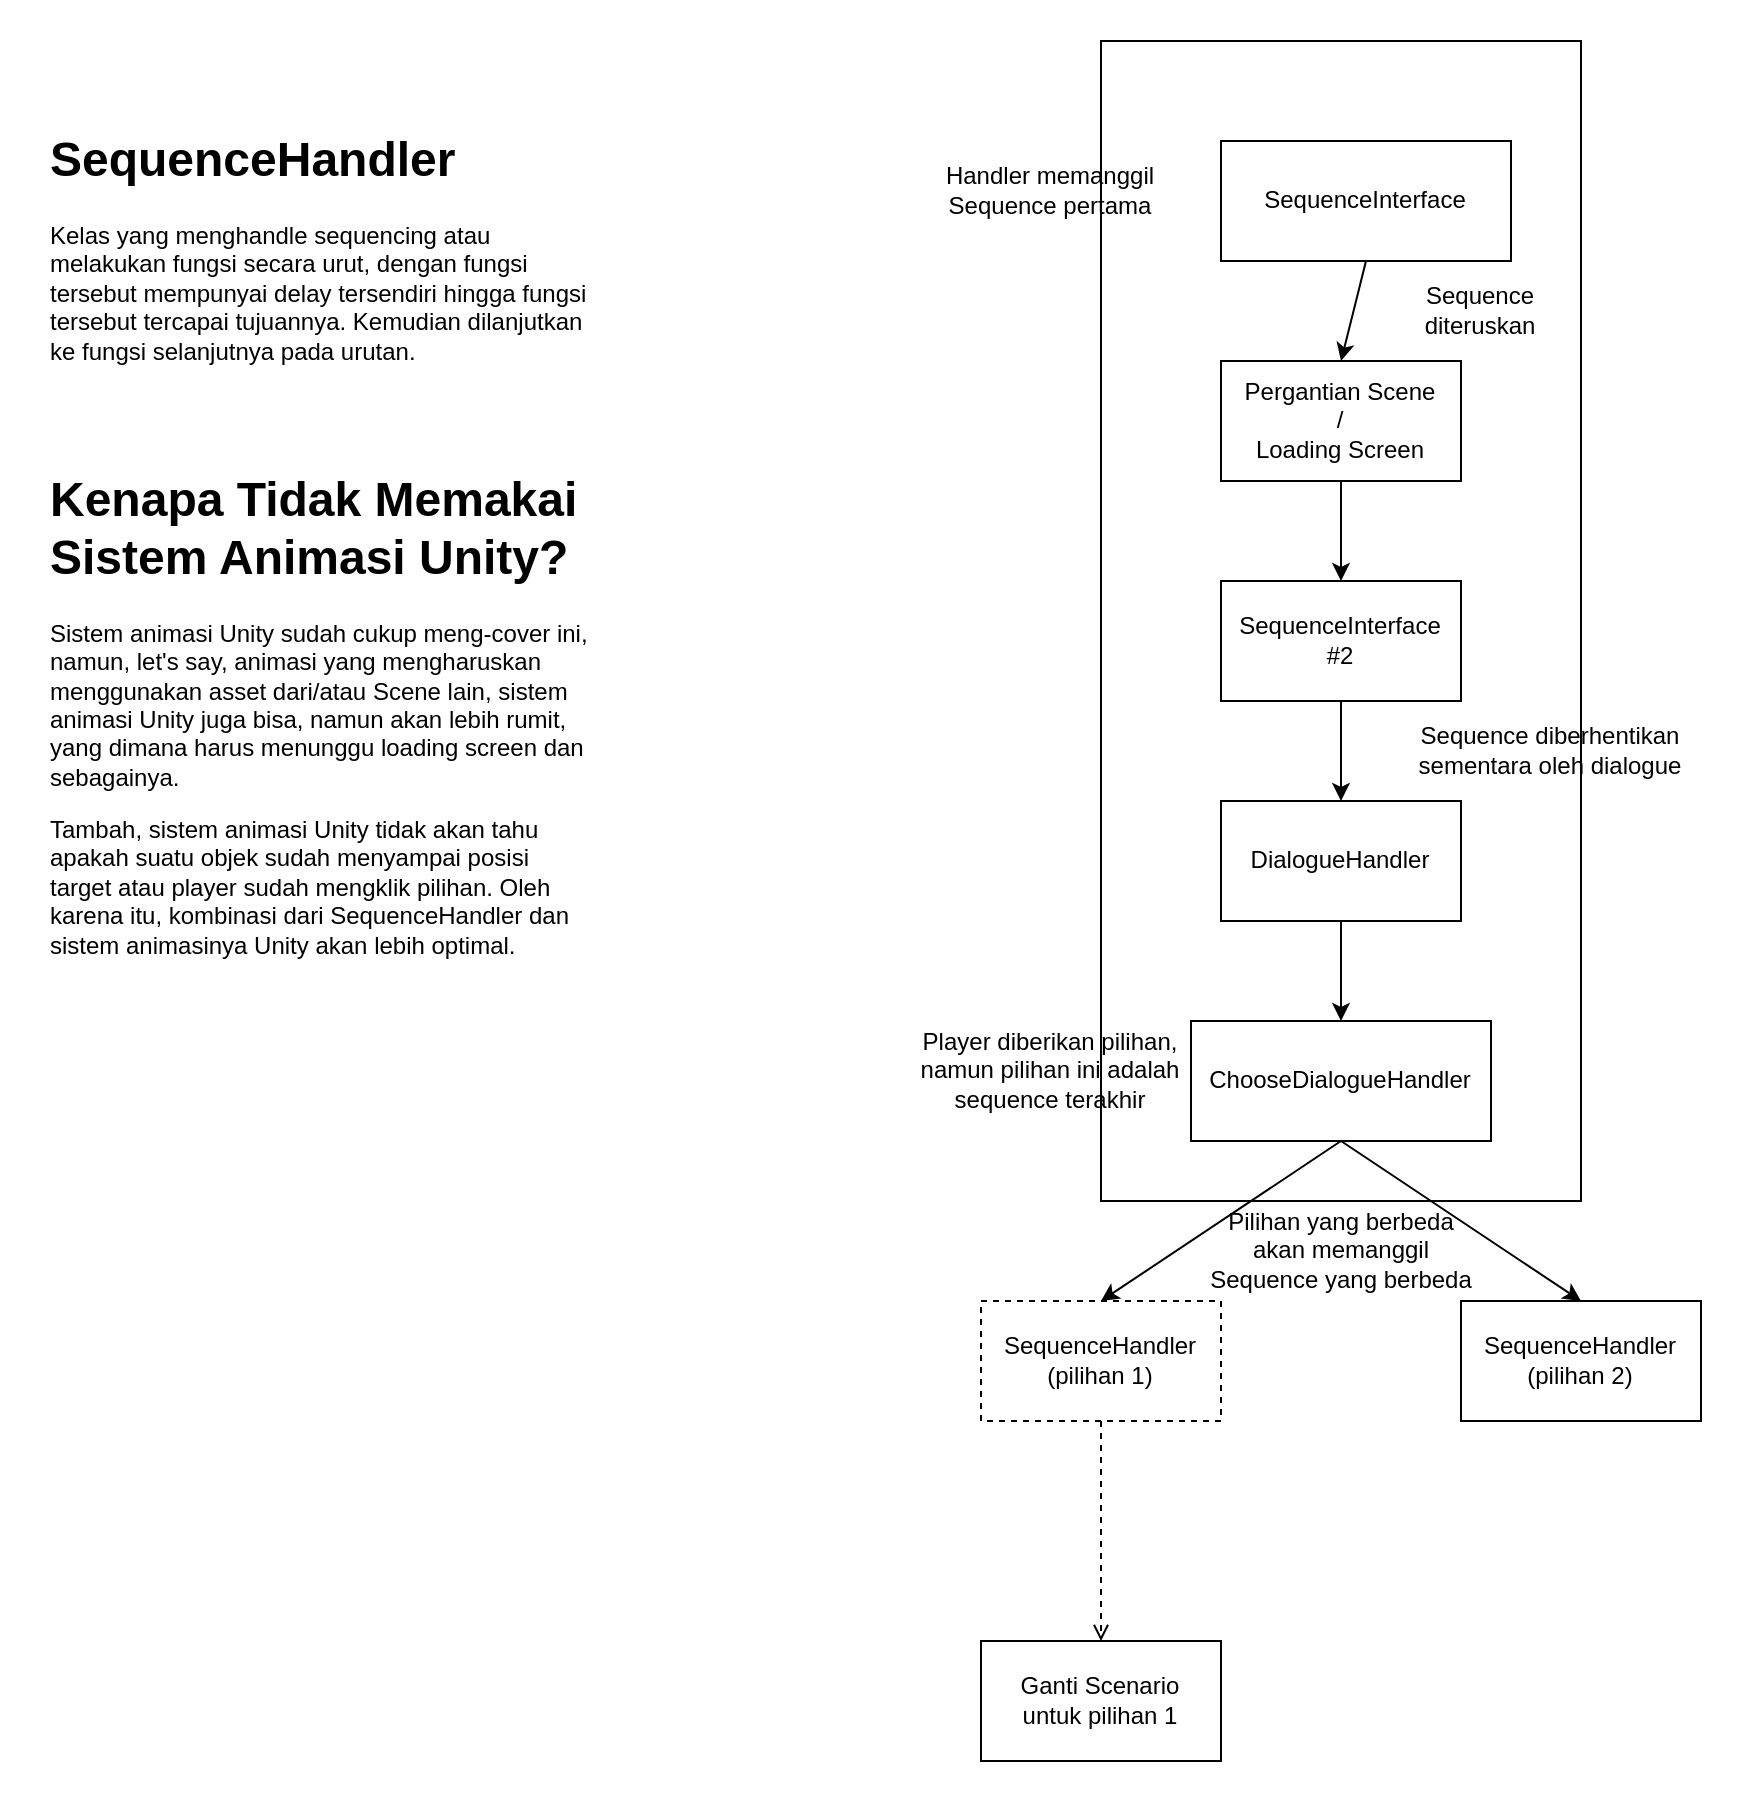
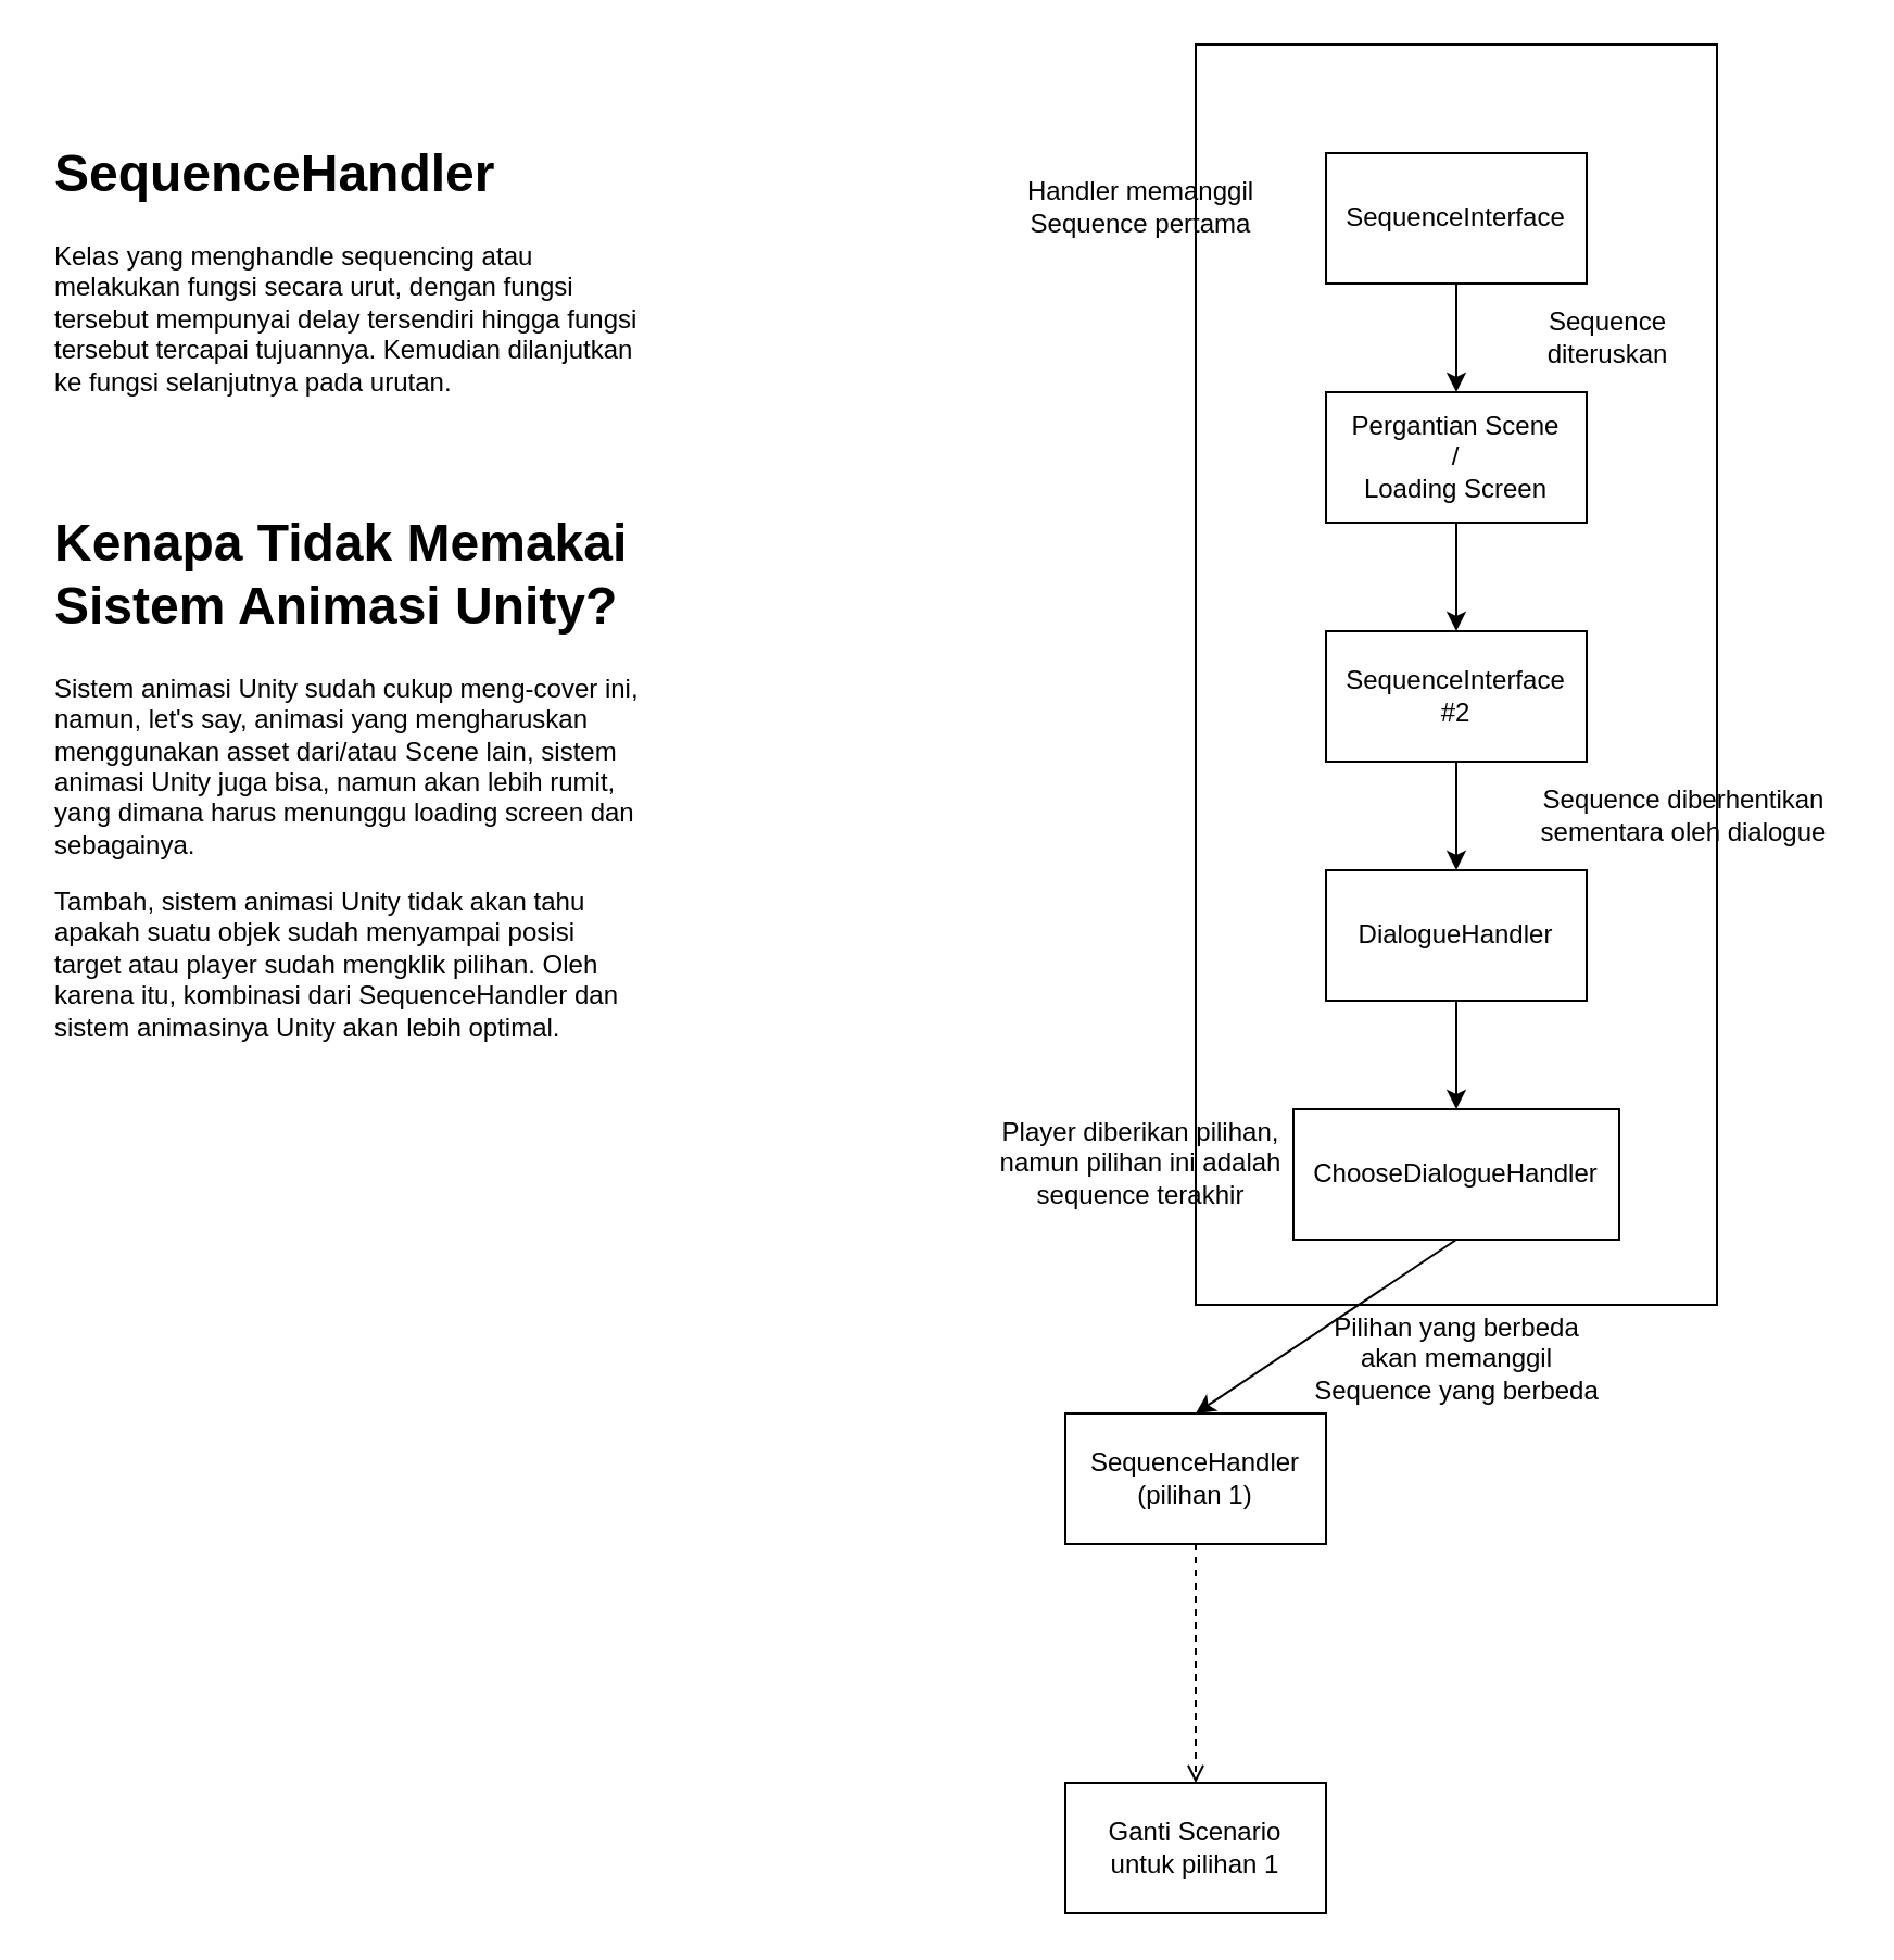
  <mxCell id="0" />
  <mxCell id="1" parent="0" />
  <mxCell id="2" value="" style="rounded=0;whiteSpace=wrap;html=1;" vertex="1" parent="1"><mxGeometry x="550" y="20" width="240" height="580" as="geometry" /></mxCell>
  <mxCell id="3" value="&lt;h1&gt;SequenceHandler&lt;/h1&gt;&lt;p&gt;Kelas yang menghandle sequencing atau melakukan fungsi secara urut, dengan fungsi tersebut mempunyai delay tersendiri hingga fungsi tersebut tercapai tujuannya. Kemudian dilanjutkan ke fungsi selanjutnya pada urutan.&lt;/p&gt;" style="text;html=1;strokeColor=none;fillColor=none;spacing=5;spacingTop=-20;whiteSpace=wrap;overflow=hidden;rounded=0;" vertex="1" parent="1"><mxGeometry x="20" y="60" width="280" height="150" as="geometry" /></mxCell>
  <mxCell id="4" value="&lt;h1&gt;Kenapa Tidak Memakai Sistem Animasi Unity?&lt;/h1&gt;&lt;p&gt;Sistem animasi Unity sudah cukup meng-cover ini, namun, let's say, animasi yang mengharuskan menggunakan asset dari/atau Scene lain, sistem animasi Unity juga bisa, namun akan lebih rumit, yang dimana harus menunggu loading screen dan sebagainya.&lt;/p&gt;&lt;p&gt;Tambah, sistem animasi Unity tidak akan tahu apakah suatu objek sudah menyampai posisi target atau player sudah mengklik pilihan. Oleh karena itu, kombinasi dari SequenceHandler dan sistem animasinya Unity akan lebih optimal.&lt;/p&gt;" style="text;html=1;strokeColor=none;fillColor=none;spacing=5;spacingTop=-20;whiteSpace=wrap;overflow=hidden;rounded=0;" vertex="1" parent="1"><mxGeometry x="20" y="230" width="280" height="250" as="geometry" /></mxCell>
- <mxCell id="5" value="SequenceInterface" style="rounded=0;whiteSpace=wrap;html=1;" vertex="1" parent="1"><mxGeometry x="610" y="70" width="145" height="60" as="geometry" /></mxCell>
+ <mxCell id="5" value="SequenceInterface" style="rounded=0;whiteSpace=wrap;html=1;" vertex="1" parent="1"><mxGeometry x="610" y="70" width="120" height="60" as="geometry" /></mxCell>
  <mxCell id="6" value="Handler memanggil Sequence pertama" style="text;html=1;strokeColor=none;fillColor=none;align=center;verticalAlign=middle;whiteSpace=wrap;rounded=0;" vertex="1" parent="1"><mxGeometry x="470" y="80" width="110" height="30" as="geometry" /></mxCell>
  <mxCell id="7" value="Pergantian Scene&lt;br&gt;/&lt;br&gt;Loading Screen" style="rounded=0;whiteSpace=wrap;html=1;" vertex="1" parent="1"><mxGeometry x="610" y="180" width="120" height="60" as="geometry" /></mxCell>
  <mxCell id="8" value="SequenceInterface&lt;br&gt;#2" style="rounded=0;whiteSpace=wrap;html=1;" vertex="1" parent="1"><mxGeometry x="610" y="290" width="120" height="60" as="geometry" /></mxCell>
  <mxCell id="9" value="DialogueHandler" style="rounded=0;whiteSpace=wrap;html=1;" vertex="1" parent="1"><mxGeometry x="610" y="400" width="120" height="60" as="geometry" /></mxCell>
  <mxCell id="10" value="ChooseDialogueHandler" style="rounded=0;whiteSpace=wrap;html=1;" vertex="1" parent="1"><mxGeometry x="595" y="510" width="150" height="60" as="geometry" /></mxCell>
- <mxCell id="11" value="SequenceHandler&lt;br&gt;(pilihan 1)" style="rounded=0;whiteSpace=wrap;html=1;dashed=1;" vertex="1" parent="1"><mxGeometry x="490" y="650" width="120" height="60" as="geometry" /></mxCell>
- <mxCell id="12" value="SequenceHandler&lt;br&gt;(pilihan 2)" style="rounded=0;whiteSpace=wrap;html=1;" vertex="1" parent="1"><mxGeometry x="730" y="650" width="120" height="60" as="geometry" /></mxCell>
+ <mxCell id="11" value="SequenceHandler&lt;br&gt;(pilihan 1)" style="rounded=0;whiteSpace=wrap;html=1;" vertex="1" parent="1"><mxGeometry x="490" y="650" width="120" height="60" as="geometry" /></mxCell>
  <mxCell id="13" value="" style="endArrow=classic;html=1;exitX=0.5;exitY=1;exitDx=0;exitDy=0;entryX=0.5;entryY=0;entryDx=0;entryDy=0;" edge="1" parent="1" source="10" target="11"><mxGeometry width="50" height="50" relative="1" as="geometry"><mxPoint x="660" y="660" as="sourcePoint" /><mxPoint x="710" y="610" as="targetPoint" /></mxGeometry></mxCell>
- <mxCell id="14" value="" style="endArrow=classic;html=1;exitX=0.5;exitY=1;exitDx=0;exitDy=0;entryX=0.5;entryY=0;entryDx=0;entryDy=0;" edge="1" parent="1" source="10" target="12"><mxGeometry width="50" height="50" relative="1" as="geometry"><mxPoint x="680" y="580" as="sourcePoint" /><mxPoint x="592.727" y="660" as="targetPoint" /></mxGeometry></mxCell>
  <mxCell id="15" value="" style="endArrow=classic;html=1;exitX=0.5;exitY=1;exitDx=0;exitDy=0;entryX=0.5;entryY=0;entryDx=0;entryDy=0;" edge="1" parent="1" source="9" target="10"><mxGeometry width="50" height="50" relative="1" as="geometry"><mxPoint x="680" y="580" as="sourcePoint" /><mxPoint x="767.273" y="660" as="targetPoint" /></mxGeometry></mxCell>
  <mxCell id="16" value="" style="endArrow=classic;html=1;exitX=0.5;exitY=1;exitDx=0;exitDy=0;entryX=0.5;entryY=0;entryDx=0;entryDy=0;" edge="1" parent="1" source="8" target="9"><mxGeometry width="50" height="50" relative="1" as="geometry"><mxPoint x="700" y="360" as="sourcePoint" /><mxPoint x="700" y="380" as="targetPoint" /></mxGeometry></mxCell>
  <mxCell id="17" value="" style="endArrow=classic;html=1;exitX=0.5;exitY=1;exitDx=0;exitDy=0;entryX=0.5;entryY=0;entryDx=0;entryDy=0;" edge="1" parent="1" source="7" target="8"><mxGeometry width="50" height="50" relative="1" as="geometry"><mxPoint x="680" y="360" as="sourcePoint" /><mxPoint x="680" y="410" as="targetPoint" /></mxGeometry></mxCell>
  <mxCell id="18" value="" style="endArrow=classic;html=1;exitX=0.5;exitY=1;exitDx=0;exitDy=0;entryX=0.5;entryY=0;entryDx=0;entryDy=0;" edge="1" parent="1" source="5" target="7"><mxGeometry width="50" height="50" relative="1" as="geometry"><mxPoint x="680" y="250" as="sourcePoint" /><mxPoint x="680" y="300" as="targetPoint" /></mxGeometry></mxCell>
  <mxCell id="19" value="Sequence diteruskan&lt;span style=&quot;color: rgba(0, 0, 0, 0); font-family: monospace; font-size: 0px; text-align: start;&quot;&gt;%3CmxGraphModel%3E%3Croot%3E%3CmxCell%20id%3D%220%22%2F%3E%3CmxCell%20id%3D%221%22%20parent%3D%220%22%2F%3E%3CmxCell%20id%3D%222%22%20value%3D%22%22%20style%3D%22endArrow%3Dclassic%3Bhtml%3D1%3BexitX%3D0.5%3BexitY%3D1%3BexitDx%3D0%3BexitDy%3D0%3BentryX%3D0.5%3BentryY%3D0%3BentryDx%3D0%3BentryDy%3D0%3B%22%20edge%3D%221%22%20parent%3D%221%22%3E%3CmxGeometry%20width%3D%2250%22%20height%3D%2250%22%20relative%3D%221%22%20as%3D%22geometry%22%3E%3CmxPoint%20x%3D%22720%22%20y%3D%22450%22%20as%3D%22sourcePoint%22%2F%3E%3CmxPoint%20x%3D%22720%22%20y%3D%22500%22%20as%3D%22targetPoint%22%2F%3E%3C%2FmxGeometry%3E%3C%2FmxCell%3E%3C%2Froot%3E%3C%2FmxGraphModel%3E&lt;/span&gt;" style="text;html=1;strokeColor=none;fillColor=none;align=center;verticalAlign=middle;whiteSpace=wrap;rounded=0;" vertex="1" parent="1"><mxGeometry x="710" y="140" width="60" height="30" as="geometry" /></mxCell>
  <mxCell id="20" value="Sequence diberhentikan sementara oleh dialogue" style="text;html=1;strokeColor=none;fillColor=none;align=center;verticalAlign=middle;whiteSpace=wrap;rounded=0;" vertex="1" parent="1"><mxGeometry x="700" y="360" width="150" height="30" as="geometry" /></mxCell>
  <mxCell id="21" value="Player diberikan pilihan, namun pilihan ini adalah sequence terakhir" style="text;html=1;strokeColor=none;fillColor=none;align=center;verticalAlign=middle;whiteSpace=wrap;rounded=0;" vertex="1" parent="1"><mxGeometry x="450" y="520" width="150" height="30" as="geometry" /></mxCell>
  <mxCell id="22" value="Pilihan yang berbeda akan memanggil Sequence yang berbeda" style="text;html=1;strokeColor=none;fillColor=none;align=center;verticalAlign=middle;whiteSpace=wrap;rounded=0;" vertex="1" parent="1"><mxGeometry x="602.5" y="610" width="135" height="30" as="geometry" /></mxCell>
  <mxCell id="23" value="Ganti Scenario&lt;br&gt;untuk pilihan 1" style="rounded=0;whiteSpace=wrap;html=1;" vertex="1" parent="1"><mxGeometry x="490" y="820" width="120" height="60" as="geometry" /></mxCell>
  <mxCell id="24" value="" style="endArrow=open;html=1;exitX=0.5;exitY=1;exitDx=0;exitDy=0;dashed=1;entryX=0.5;entryY=0;entryDx=0;entryDy=0;" edge="1" parent="1" source="11" target="23"><mxGeometry width="50" height="50" relative="1" as="geometry"><mxPoint x="800" y="720" as="sourcePoint" /><mxPoint x="800" y="830" as="targetPoint" /></mxGeometry></mxCell>
